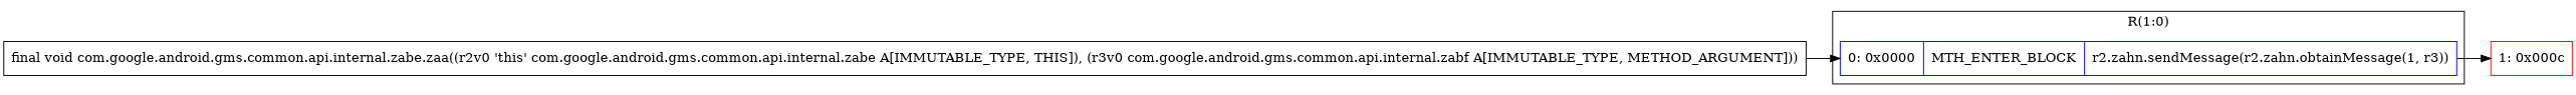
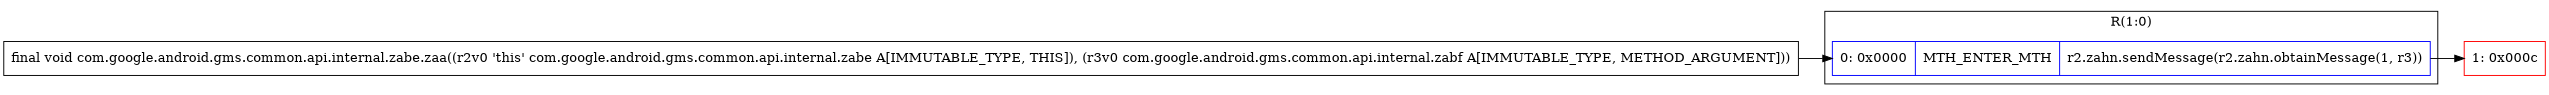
  digraph {
    rankdir=LR
    node [shape=record]
-   n1 [color=blue label="{0\:\ 0x0000|MTH_ENTER_BLOCK\l|r2.zahn.sendMessage(r2.zahn.obtainMessage(1, r3))\l}"]
+   n1 [color=blue label="{0\:\ 0x0000|MTH_ENTER_MTH\l|r2.zahn.sendMessage(r2.zahn.obtainMessage(1, r3))\l}"]
    n2 [color=red label="{1\:\ 0x000c}"]
    n3 [label="{final void com.google.android.gms.common.api.internal.zabe.zaa((r2v0 'this' com.google.android.gms.common.api.internal.zabe A[IMMUTABLE_TYPE, THIS]), (r3v0 com.google.android.gms.common.api.internal.zabf A[IMMUTABLE_TYPE, METHOD_ARGUMENT])) }"]
    subgraph cluster_1 {
      label="R(1:0)"
      n1
    }
    n1 -> n2
    n3 -> n1
  }
